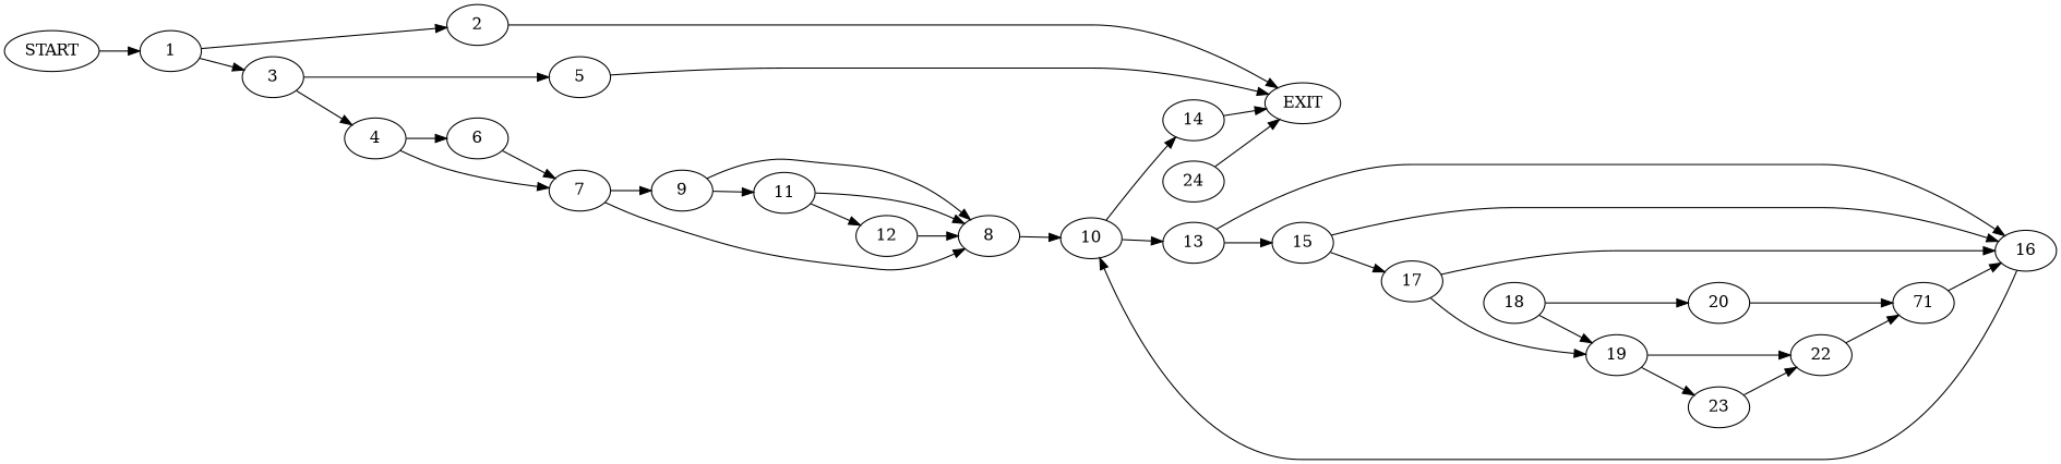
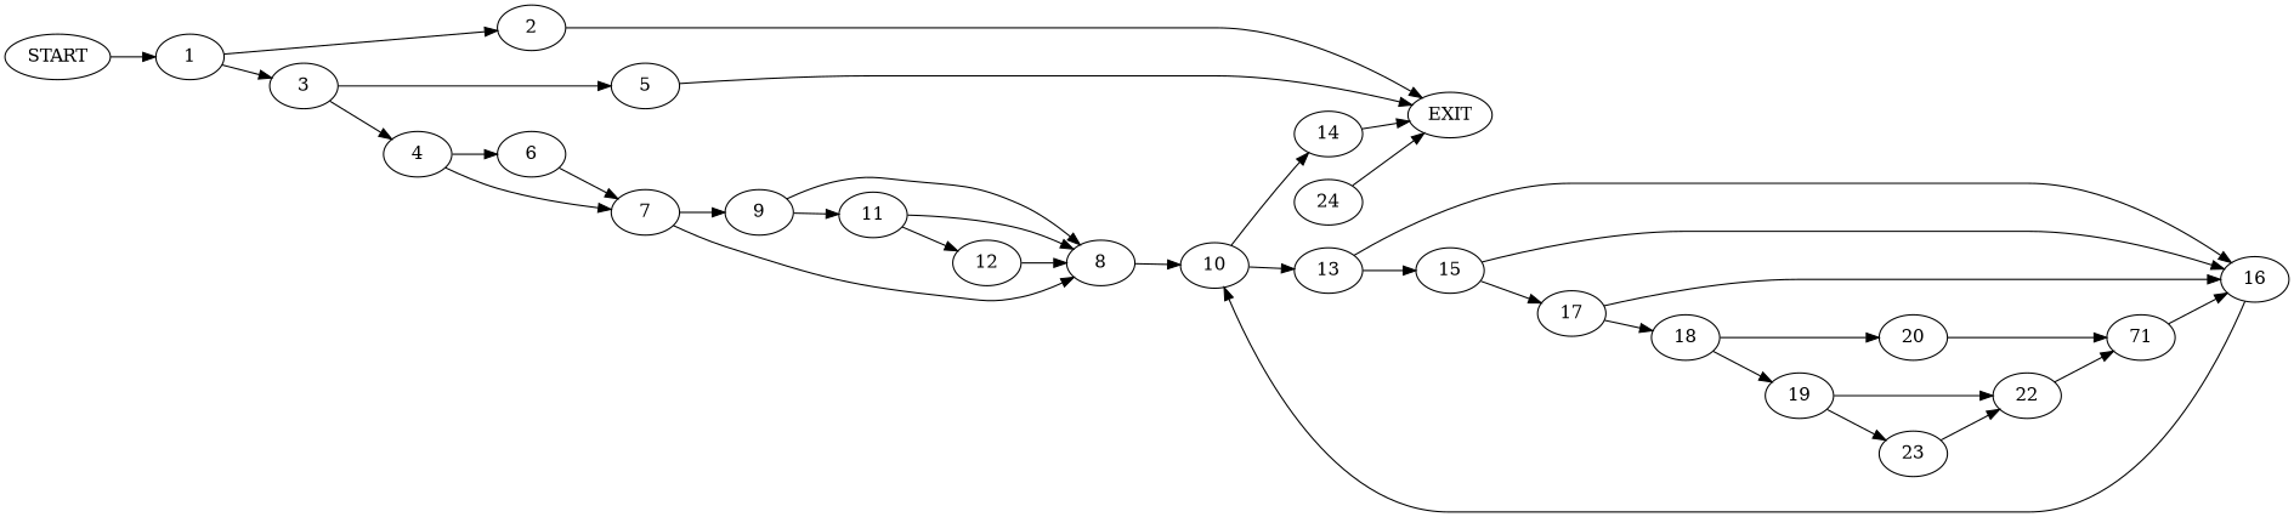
  digraph {
    rankdir=LR
    n1 [label=START]
    1
    2
    3
    n5 [label=EXIT]
    24
    4
    5
    6
    7
    8
    9
    10
    11
    13
    14
    12
    15
    16
    17
    18
    19
    20
    22
    23
    n26 [label=71]
    n1 -> 1
    1 -> 2
    1 -> 3
    2 -> n5
    3 -> 4
    3 -> 5
    24 -> n5
    4 -> 6
    4 -> 7
    5 -> n5
    6 -> 7
    7 -> 8
    7 -> 9
    8 -> 10
    9 -> 8
    9 -> 11
    10 -> 13
    10 -> 14
    11 -> 8
    11 -> 12
    13 -> 15
    13 -> 16
    14 -> n5
    12 -> 8
    15 -> 16
    15 -> 17
    16 -> 10
    17 -> 16
-   17 -> 19
+   17 -> 18
    18 -> 19
    18 -> 20
    19 -> 22
    19 -> 23
    20 -> n26
    22 -> n26
    23 -> 22
    n26 -> 16
  }
